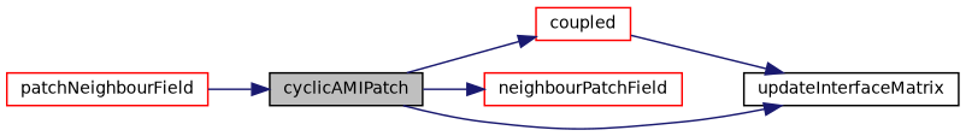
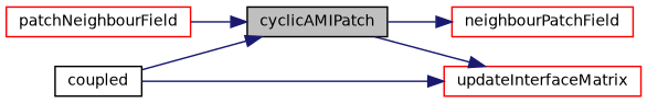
  digraph {
    rankdir=LR
    node [color=black fontname=Helvetica fontsize=10 shape=record]
    edge [color=midnightblue fontname=Helvetica fontsize=10 labelfontname=Helvetica labelfontsize=10 style=solid]
    n1 [fillcolor=grey75 fontcolor=black height=0.2 label=cyclicAMIPatch style=filled width=0.4]
-   n2 [color=red height=0.2 label=coupled width=0.4]
+   n2 [height=0.2 label=coupled width=0.4]
    n3 [color=red height=0.2 label=neighbourPatchField width=0.4]
-   n4 [height=0.2 label=updateInterfaceMatrix width=0.4]
+   n4 [color=red height=0.2 label=updateInterfaceMatrix width=0.4]
    n5 [color=red height=0.2 label=patchNeighbourField width=0.4]
-   n1 -> n2
+   n2 -> n1
    n1 -> n3
    n1 -> n4
    n2 -> n4
    n5 -> n1
  }
